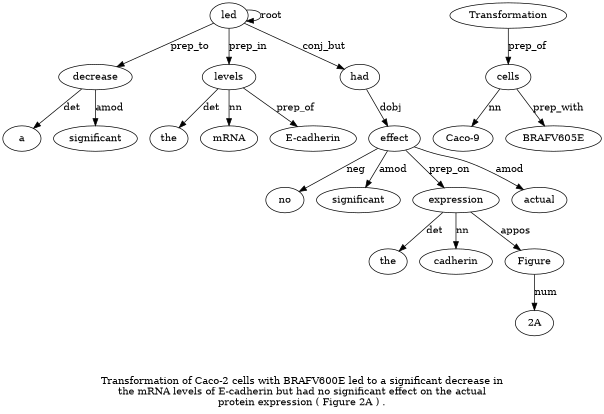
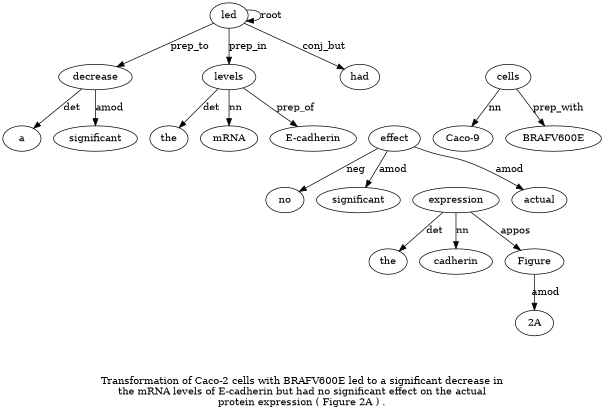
  digraph {
    label="Transformation of Caco-2 cells with BRAFV600E led to a significant decrease in\nthe mRNA levels of E-cadherin but had no significant effect on the actual\nprotein expression ( Figure 2A ) ."
    node [fillcolor=white style=filled]
    n1 [label=led]
    n2 [label=decrease]
    n3 [label=levels]
    n4 [label=had]
-   n5 [label=Transformation]
    n6 [label=cells]
    n7 [label=a]
    n8 [label=significant]
    n9 [label=the]
    n10 [label=mRNA]
    n11 [label="E-cadherin"]
    n12 [label=effect]
    n13 [label="Caco-9"]
-   n14 [label=BRAFV605E]
+   n14 [label=BRAFV600E]
    n15 [label=no]
    n16 [label=significant]
    n17 [label=expression]
    n18 [label=actual]
    n19 [label=the]
    n20 [label=cadherin]
    n21 [label=Figure]
    n22 [label="2A"]
    n1 -> n1 [label=root]
    n1 -> n2 [label=prep_to]
    n1 -> n3 [label=prep_in]
    n1 -> n4 [label=conj_but]
    n2 -> n7 [label=det]
    n2 -> n8 [label=amod]
    n3 -> n9 [label=det]
    n3 -> n10 [label=nn]
    n3 -> n11 [label=prep_of]
-   n4 -> n12 [label=dobj]
-   n5 -> n6 [label=prep_of]
    n6 -> n13 [label=nn]
    n6 -> n14 [label=prep_with]
    n12 -> n15 [label=neg]
    n12 -> n16 [label=amod]
-   n12 -> n17 [label=prep_on]
    n12 -> n18 [label=amod]
    n17 -> n19 [label=det]
    n17 -> n20 [label=nn]
    n17 -> n21 [label=appos]
-   n21 -> n22 [label=num]
+   n21 -> n22 [label=amod]
  }
